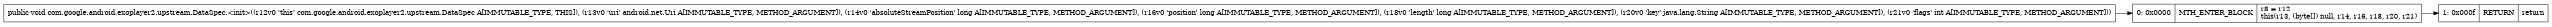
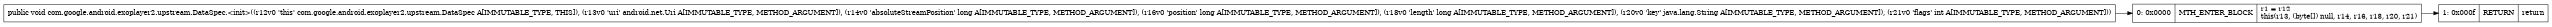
  digraph {
    rankdir=LR
    node [shape=record]
-   n1 [label="{0\:\ 0x0000|MTH_ENTER_BLOCK\l|r8 = r12\lthis(r13, (byte[]) null, r14, r16, r18, r20, r21)\l}"]
+   n1 [label="{0\:\ 0x0000|MTH_ENTER_BLOCK\l|r1 = r12\lthis(r13, (byte[]) null, r14, r16, r18, r20, r21)\l}"]
    n2 [label="{1\:\ 0x000f|RETURN\l|return\l}"]
    n3 [label="{public void com.google.android.exoplayer2.upstream.DataSpec.\<init\>((r12v0 'this' com.google.android.exoplayer2.upstream.DataSpec A[IMMUTABLE_TYPE, THIS]), (r13v0 'uri' android.net.Uri A[IMMUTABLE_TYPE, METHOD_ARGUMENT]), (r14v0 'absoluteStreamPosition' long A[IMMUTABLE_TYPE, METHOD_ARGUMENT]), (r16v0 'position' long A[IMMUTABLE_TYPE, METHOD_ARGUMENT]), (r18v0 'length' long A[IMMUTABLE_TYPE, METHOD_ARGUMENT]), (r20v0 'key' java.lang.String A[IMMUTABLE_TYPE, METHOD_ARGUMENT]), (r21v0 'flags' int A[IMMUTABLE_TYPE, METHOD_ARGUMENT])) }"]
    n1 -> n2
    n3 -> n1
  }
